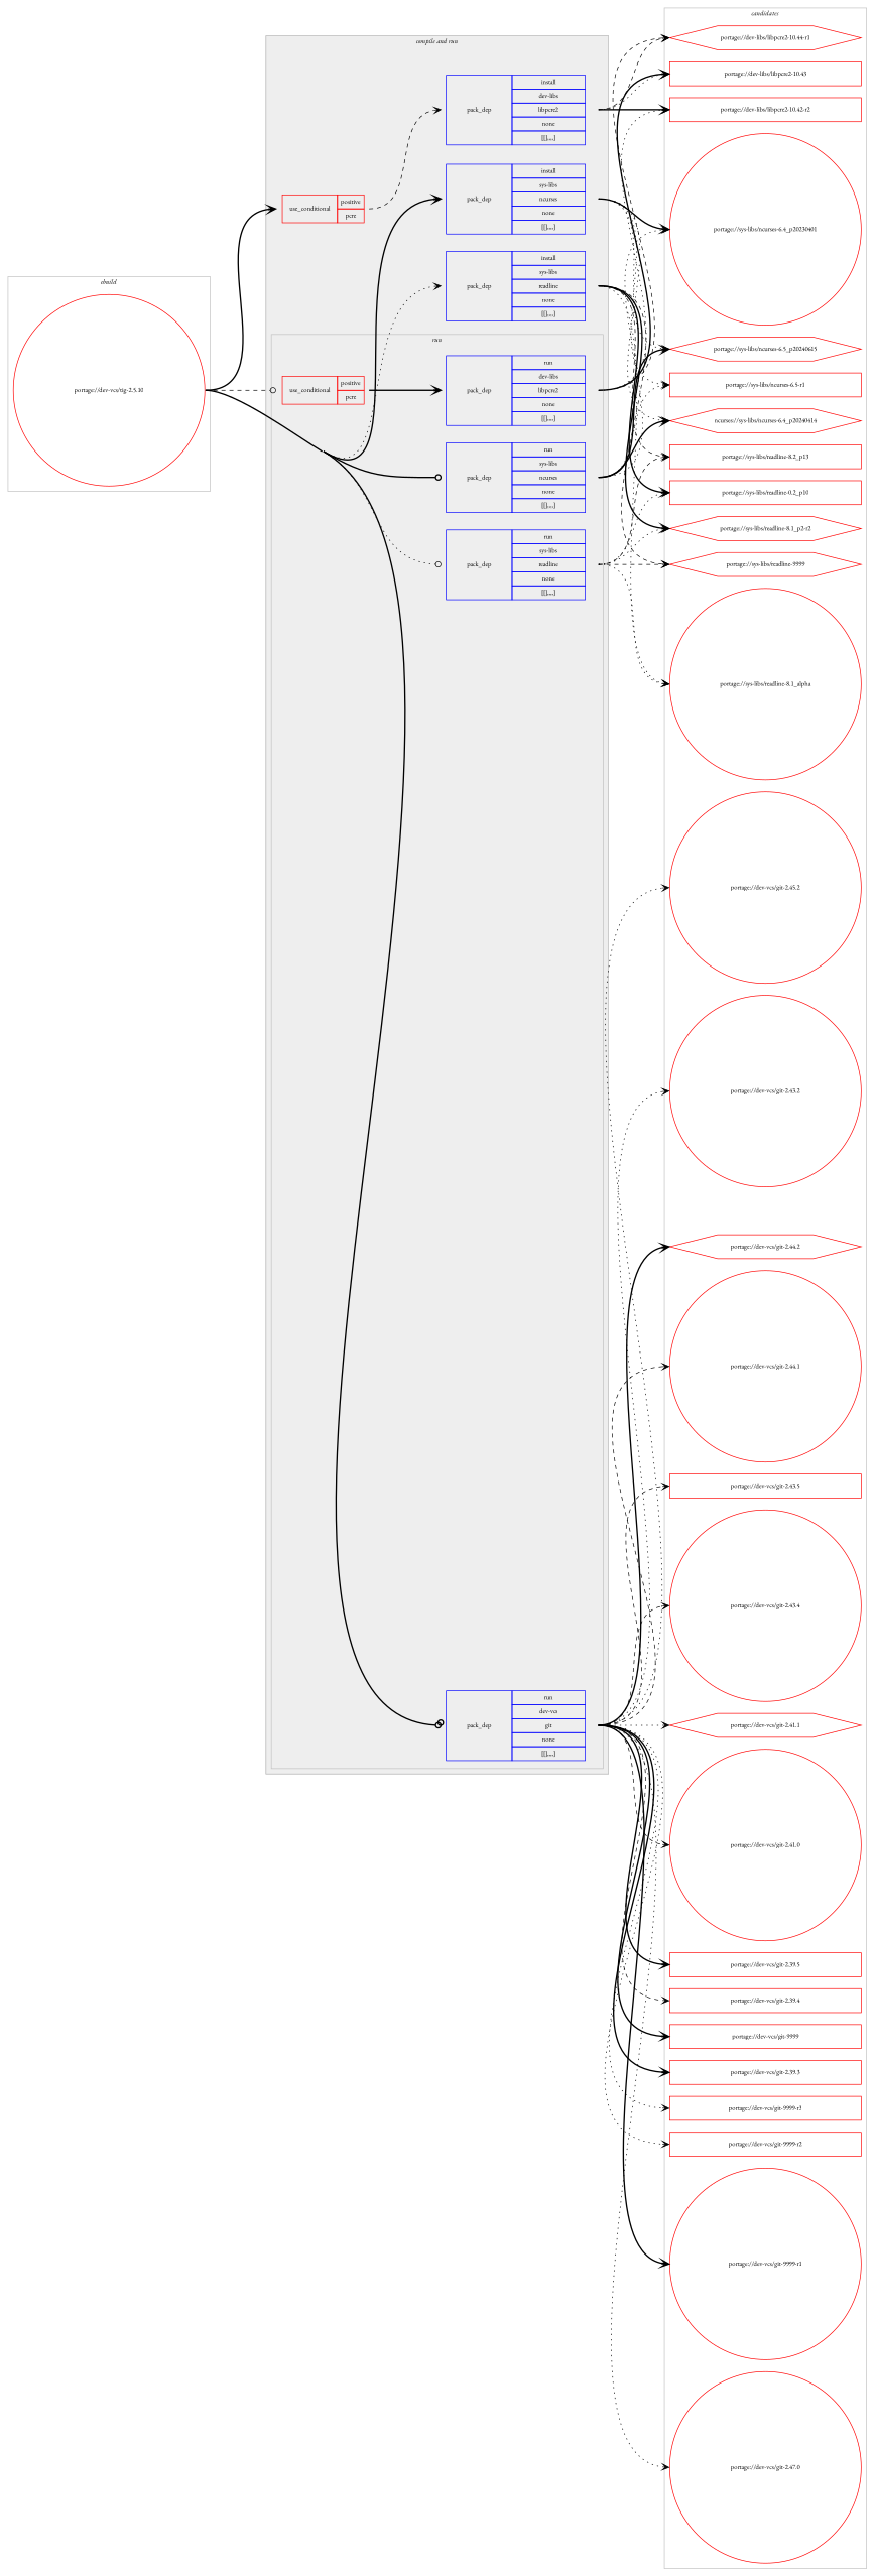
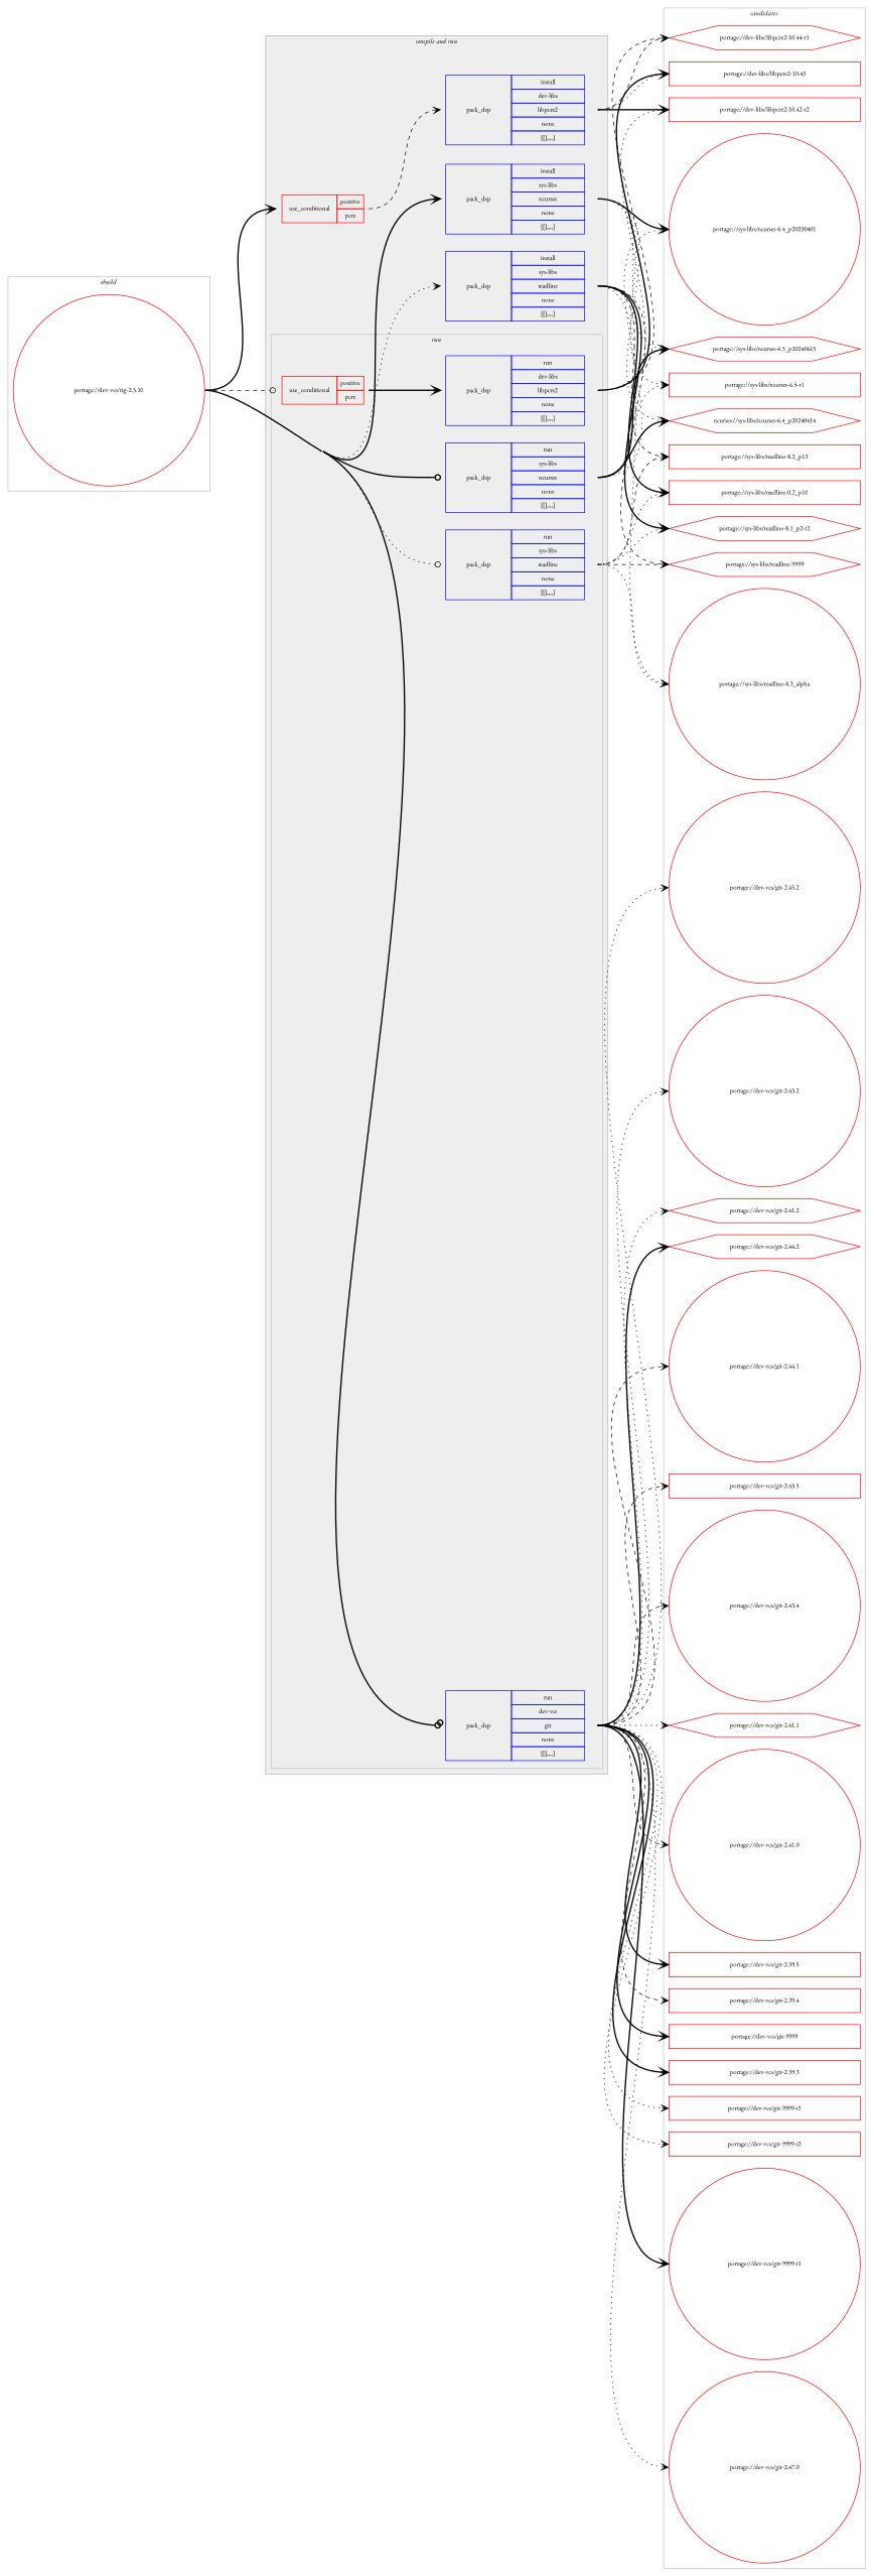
  digraph {
    compound=true
    concentrate=true
    fontname="EB Garamond"
    fontsize=10
    newrank=true
    rankdir=LR
    ranksep=1.5
    node [color=red fontname="EB Garamond" fontsize=10 shape=box]
    edge [arrowhead=vee fontname="EB Garamond" headport=w style=dotted tailport=e weight=100]
    n1 [label="portage://dev-vcs/tig-2.5.10" shape=circle width=4]
    n2 [color=blue label=<<TABLE BORDER="0" CELLBORDER="1" CELLSPACING="0" CELLPADDING="4" WIDTH="220"><TR><TD ROWSPAN="6" CELLPADDING="30">pack_dep</TD></TR><TR><TD WIDTH="110">install</TD></TR><TR><TD>dev-libs</TD></TR><TR><TD>libpcre2</TD></TR><TR><TD>none</TD></TR><TR><TD>[[],,,,]</TD></TR></TABLE>> shape=none]
    n3 [label=<<TABLE BORDER="0" CELLBORDER="1" CELLSPACING="0" CELLPADDING="4"><TR><TD ROWSPAN="3" CELLPADDING="10">use_conditional</TD></TR><TR><TD>positive</TD></TR><TR><TD>pcre</TD></TR></TABLE>> shape=none]
    n4 [color=blue label=<<TABLE BORDER="0" CELLBORDER="1" CELLSPACING="0" CELLPADDING="4" WIDTH="220"><TR><TD ROWSPAN="6" CELLPADDING="30">pack_dep</TD></TR><TR><TD WIDTH="110">install</TD></TR><TR><TD>sys-libs</TD></TR><TR><TD>ncurses</TD></TR><TR><TD>none</TD></TR><TR><TD>[[],,,,]</TD></TR></TABLE>> shape=none]
    n5 [color=blue label=<<TABLE BORDER="0" CELLBORDER="1" CELLSPACING="0" CELLPADDING="4" WIDTH="220"><TR><TD ROWSPAN="6" CELLPADDING="30">pack_dep</TD></TR><TR><TD WIDTH="110">install</TD></TR><TR><TD>sys-libs</TD></TR><TR><TD>readline</TD></TR><TR><TD>none</TD></TR><TR><TD>[[],,,,]</TD></TR></TABLE>> shape=none]
    n6 [color=blue label=<<TABLE BORDER="0" CELLBORDER="1" CELLSPACING="0" CELLPADDING="4" WIDTH="220"><TR><TD ROWSPAN="6" CELLPADDING="30">pack_dep</TD></TR><TR><TD WIDTH="110">run</TD></TR><TR><TD>dev-libs</TD></TR><TR><TD>libpcre2</TD></TR><TR><TD>none</TD></TR><TR><TD>[[],,,,]</TD></TR></TABLE>> shape=none]
    n7 [label=<<TABLE BORDER="0" CELLBORDER="1" CELLSPACING="0" CELLPADDING="4"><TR><TD ROWSPAN="3" CELLPADDING="10">use_conditional</TD></TR><TR><TD>positive</TD></TR><TR><TD>pcre</TD></TR></TABLE>> shape=none]
    n8 [color=blue label=<<TABLE BORDER="0" CELLBORDER="1" CELLSPACING="0" CELLPADDING="4" WIDTH="220"><TR><TD ROWSPAN="6" CELLPADDING="30">pack_dep</TD></TR><TR><TD WIDTH="110">run</TD></TR><TR><TD>dev-vcs</TD></TR><TR><TD>git</TD></TR><TR><TD>none</TD></TR><TR><TD>[[],,,,]</TD></TR></TABLE>> shape=none]
    n9 [color=blue label=<<TABLE BORDER="0" CELLBORDER="1" CELLSPACING="0" CELLPADDING="4" WIDTH="220"><TR><TD ROWSPAN="6" CELLPADDING="30">pack_dep</TD></TR><TR><TD WIDTH="110">run</TD></TR><TR><TD>sys-libs</TD></TR><TR><TD>ncurses</TD></TR><TR><TD>none</TD></TR><TR><TD>[[],,,,]</TD></TR></TABLE>> shape=none]
    n10 [color=blue label=<<TABLE BORDER="0" CELLBORDER="1" CELLSPACING="0" CELLPADDING="4" WIDTH="220"><TR><TD ROWSPAN="6" CELLPADDING="30">pack_dep</TD></TR><TR><TD WIDTH="110">run</TD></TR><TR><TD>sys-libs</TD></TR><TR><TD>readline</TD></TR><TR><TD>none</TD></TR><TR><TD>[[],,,,]</TD></TR></TABLE>> shape=none]
    n11 [label="portage://dev-libs/libpcre2-10.44-r1" shape=hexagon width=4]
    n12 [label="portage://dev-libs/libpcre2-10.43" width=4]
    n13 [label="portage://dev-libs/libpcre2-10.42-r2" width=4]
    n14 [label="portage://sys-libs/ncurses-6.5_p20240615" shape=hexagon width=4]
    n15 [label="portage://sys-libs/ncurses-6.5-r1" width=4]
    n16 [label="ncurses://sys-libs/ncurses-6.4_p20240414" shape=hexagon width=4]
    n17 [label="portage://sys-libs/ncurses-6.4_p20230401" shape=circle width=4]
    n18 [label="portage://sys-libs/readline-9999" shape=hexagon width=4]
-   n19 [label="portage://sys-libs/readline-8.1_alpha" shape=circle width=4]
+   n19 [label="portage://sys-libs/readline-8.3_alpha" shape=circle width=4]
    n20 [label="portage://sys-libs/readline-8.2_p13" width=4]
    n21 [label="portage://sys-libs/readline-0.2_p10" width=4]
    n22 [label="portage://sys-libs/readline-8.1_p2-r2" shape=hexagon width=4]
    n23 [label="portage://dev-vcs/git-9999-r3" width=4]
    n24 [label="portage://dev-vcs/git-9999-r2" width=4]
    n25 [label="portage://dev-vcs/git-9999-r1" shape=circle width=4]
    n26 [label="portage://dev-vcs/git-9999" width=4]
    n27 [label="portage://dev-vcs/git-2.47.0" shape=circle width=4]
    n28 [label="portage://dev-vcs/git-2.45.2" shape=circle width=4]
    n29 [label="portage://dev-vcs/git-2.44.2" shape=hexagon width=4]
    n30 [label="portage://dev-vcs/git-2.44.1" shape=circle width=4]
    n31 [label="portage://dev-vcs/git-2.43.5" width=4]
    n32 [label="portage://dev-vcs/git-2.43.4" shape=circle width=4]
    n33 [label="portage://dev-vcs/git-2.43.2" shape=circle width=4]
+   n34 [label="portage://dev-vcs/git-2.41.2" shape=hexagon width=4]
    n35 [label="portage://dev-vcs/git-2.41.1" shape=hexagon width=4]
    n36 [label="portage://dev-vcs/git-2.41.0" shape=circle width=4]
    n37 [label="portage://dev-vcs/git-2.39.5" width=4]
    n38 [label="portage://dev-vcs/git-2.39.4" width=4]
    n39 [label="portage://dev-vcs/git-2.39.3" width=4]
    subgraph cluster_1 {
      color=gray
      label=<<i>ebuild</i>>
      n1
    }
    subgraph cluster_2 {
      color=gray
      label=<<i>dependencies</i>>
      subgraph cluster_3 {
        color=gray
        fillcolor="#eeeeee"
        label=<<i>compile</i>>
        style=filled
        subgraph sub_4 {
          color=gray
          fillcolor="#eeeeee"
          label=<<i>compile</i>>
          style=filled
          n3
          subgraph sub_5 {
            color=gray
            fillcolor="#eeeeee"
            label=<<i>compile</i>>
            style=filled
            n2
          }
        }
        subgraph sub_6 {
          color=gray
          fillcolor="#eeeeee"
          label=<<i>compile</i>>
          style=filled
          n4
        }
        subgraph sub_7 {
          color=gray
          fillcolor="#eeeeee"
          label=<<i>compile</i>>
          style=filled
          n5
        }
      }
      subgraph cluster_8 {
        color=gray
        fillcolor="#eeeeee"
        label=<<i>compile and run</i>>
        style=filled
      }
      subgraph cluster_9 {
        color=gray
        fillcolor="#eeeeee"
        label=<<i>run</i>>
        style=filled
        subgraph sub_10 {
          color=gray
          fillcolor="#eeeeee"
          label=<<i>run</i>>
          style=filled
          n7
          subgraph sub_11 {
            color=gray
            fillcolor="#eeeeee"
            label=<<i>run</i>>
            style=filled
            n6
          }
        }
        subgraph sub_12 {
          color=gray
          fillcolor="#eeeeee"
          label=<<i>run</i>>
          style=filled
          n8
        }
        subgraph sub_13 {
          color=gray
          fillcolor="#eeeeee"
          label=<<i>run</i>>
          style=filled
          n9
        }
        subgraph sub_14 {
          color=gray
          fillcolor="#eeeeee"
          label=<<i>run</i>>
          style=filled
          n10
        }
      }
    }
    subgraph cluster_15 {
      color=gray
      label=<<i>candidates</i>>
      rank=same
      subgraph sub_16 {
        color=black
        label=<<i>candidates</i>>
        nodesep=1
        rank=same
        n11
        n12
        n13
      }
      subgraph sub_17 {
        color=black
        label=<<i>candidates</i>>
        nodesep=1
        rank=same
        n14
        n15
        n16
        n17
      }
      subgraph sub_18 {
        color=black
        label=<<i>candidates</i>>
        nodesep=1
        rank=same
        n18
        n19
        n20
        n21
        n22
      }
      subgraph sub_19 {
        color=black
        label=<<i>candidates</i>>
        nodesep=1
        rank=same
        n11
        n12
        n13
      }
      subgraph sub_20 {
        color=black
        label=<<i>candidates</i>>
        nodesep=1
        rank=same
        n23
        n24
        n25
        n26
        n27
        n28
        n29
        n30
        n31
        n32
        n33
+       n34
        n35
        n36
        n37
        n38
        n39
      }
      subgraph sub_21 {
        color=black
        label=<<i>candidates</i>>
        nodesep=1
        rank=same
        n14
        n15
        n16
        n17
      }
      subgraph sub_22 {
        color=black
        label=<<i>candidates</i>>
        nodesep=1
        rank=same
        n18
        n19
        n20
        n21
        n22
      }
    }
    n1 -> n3 [style=bold weight=20]
    n1 -> n4 [style=bold weight=20]
    n1 -> n5 [weight=20]
    n1 -> n7 [arrowhead=odot style=dashed weight=20]
    n1 -> n8 [arrowhead=odot style=bold weight=20]
    n1 -> n9 [arrowhead=odot style=bold weight=20]
    n1 -> n10 [arrowhead=odot weight=20]
    n2 -> n11 [style=dashed]
    n2 -> n12
    n2 -> n13 [style=bold]
    n3 -> n2 [style=dashed weight=20]
    n4 -> n14
    n4 -> n15
    n4 -> n16
    n4 -> n17 [style=bold]
    n5 -> n18 [style=dashed]
    n5 -> n19
    n5 -> n20 [style=dashed]
    n5 -> n21 [style=bold]
    n5 -> n22 [style=bold]
    n6 -> n11 [style=dashed]
    n6 -> n12 [style=bold]
    n6 -> n13
    n7 -> n6 [style=bold weight=20]
    n8 -> n23
    n8 -> n24
    n8 -> n25 [style=bold]
    n8 -> n26 [style=bold]
    n8 -> n27
    n8 -> n28
    n8 -> n29 [style=bold]
    n8 -> n30 [style=dashed]
    n8 -> n31 [style=dashed]
    n8 -> n32 [style=dashed]
    n8 -> n33
+   n8 -> n34
    n8 -> n35
    n8 -> n36 [style=dashed]
    n8 -> n37 [style=bold]
    n8 -> n38 [style=dashed]
    n8 -> n39 [style=bold]
    n9 -> n14 [style=bold]
    n9 -> n15
    n9 -> n16 [style=bold]
    n9 -> n17
    n10 -> n18 [style=dashed]
    n10 -> n19
    n10 -> n20 [style=dashed]
    n10 -> n21
    n10 -> n22
  }
